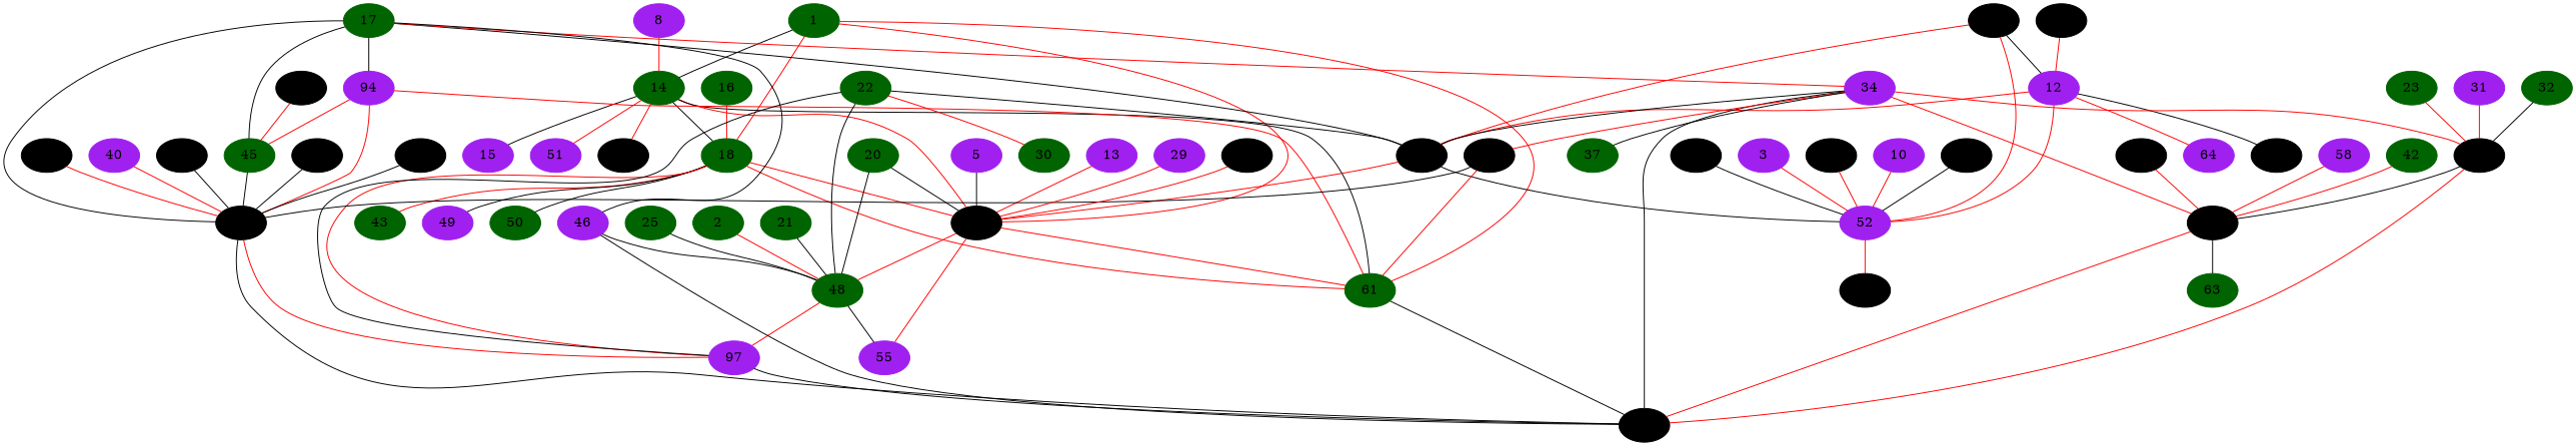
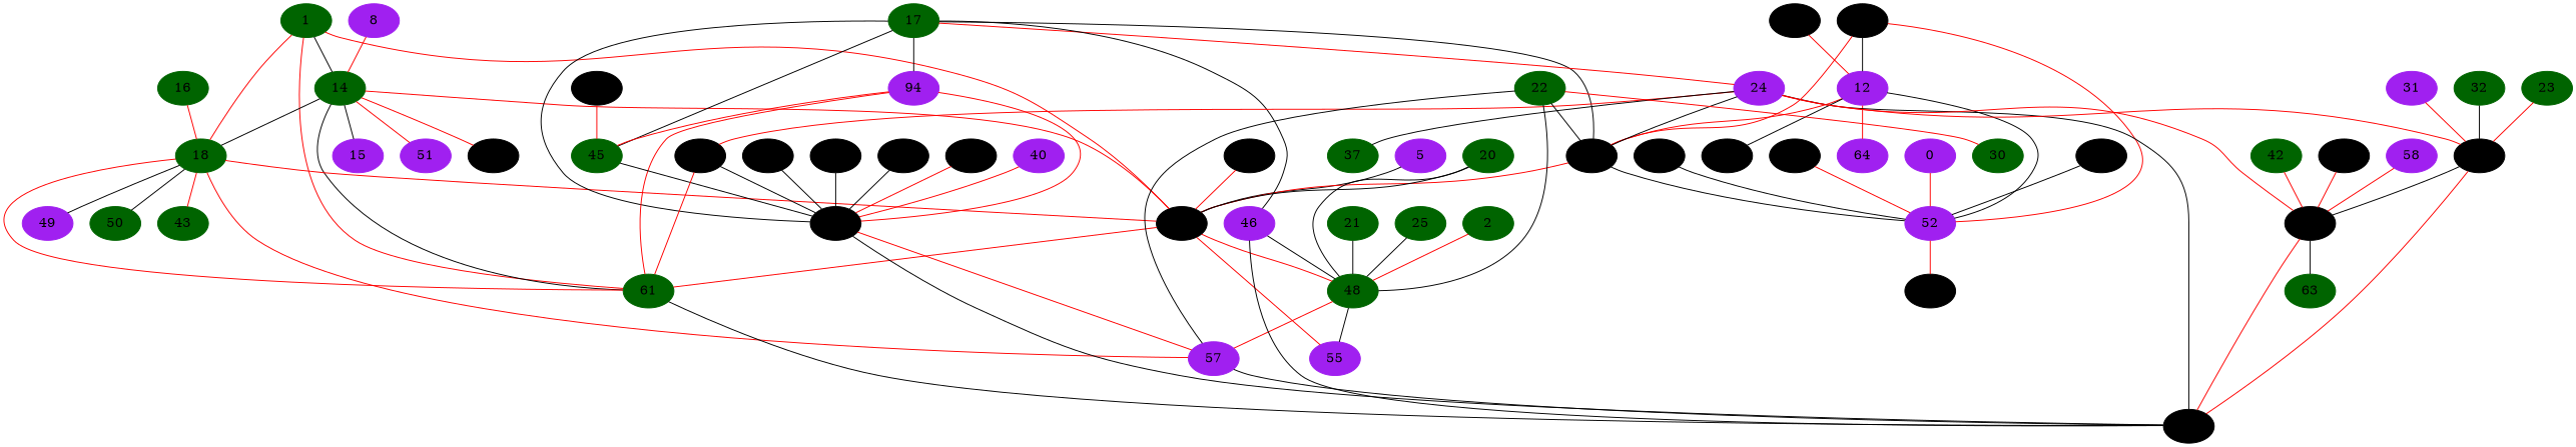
  graph {
    node [color=black style=filled]
    edge [color=red weight=1.0]
    1 [color=darkgreen]
    14 [color=darkgreen]
    18 [color=darkgreen]
    47
    61 [color=darkgreen]
    15 [color=purple]
    51 [color=purple]
    59
    43 [color=darkgreen]
    49 [color=purple]
    50 [color=darkgreen]
-   57 [color=purple label=97]
+   57 [color=purple]
    48 [color=darkgreen]
    55 [color=purple]
    62
    2 [color=darkgreen]
-   3 [color=purple]
+   3 [color=purple label=0]
    52 [color=purple]
    56
    4
    5 [color=purple]
    6
    53
    12 [color=purple]
    7
    38
    33
    n28 [color=purple label=64]
    8 [color=purple]
    9
-   10 [color=purple]
    11
-   13 [color=purple]
    16 [color=darkgreen]
    17 [color=darkgreen]
-   24 [color=purple label=34]
+   24 [color=purple]
    n37 [color=purple label=94]
    45 [color=darkgreen]
    46 [color=purple]
    39
    35
    37 [color=darkgreen]
    60
    19
    20 [color=darkgreen]
    21 [color=darkgreen]
    22 [color=darkgreen]
    30 [color=darkgreen]
    23 [color=darkgreen]
    63 [color=darkgreen]
    25 [color=darkgreen]
    26
    27
    28
-   29 [color=purple]
    31 [color=purple]
    32 [color=darkgreen]
    36
    40 [color=purple]
    41
    42 [color=darkgreen]
    54
    58 [color=purple]
    1 -- 14 [color=black weight=2.0]
    1 -- 18
    1 -- 47
    1 -- 61
    14 -- 18 [color=black weight=2.0]
    14 -- 47 [weight=2.0]
    14 -- 61 [color=black weight=2.0]
    14 -- 15 [color=black]
    14 -- 51
    14 -- 59
    18 -- 47
    18 -- 61
    18 -- 43
    18 -- 49 [color=black]
    18 -- 50 [color=black]
    18 -- 57
    47 -- 61
    47 -- 48
    47 -- 55
    61 -- 62 [color=black]
    57 -- 62 [color=black]
    48 -- 57 [weight=4.0]
    48 -- 55 [color=black]
    2 -- 48
    3 -- 52
    52 -- 56
    4 -- 52
    5 -- 47 [color=black]
    6 -- 53 [color=black]
    53 -- 57
    53 -- 62 [color=black]
-   12 -- 52 [weight=2.0]
+   12 -- 52 [color=black weight=2.0]
    12 -- 38 [weight=4.0]
    12 -- 33 [color=black]
    12 -- n28
    7 -- 12
    38 -- 47
    38 -- 52 [color=black weight=2.0]
    8 -- 14
    9 -- 52
    9 -- 12 [color=black weight=2.0]
    9 -- 38 [weight=2.0]
-   10 -- 52
    11 -- 53 [color=black]
-   13 -- 47
    16 -- 18
    17 -- 53 [color=black weight=3.0]
    17 -- 38 [color=black weight=2.0]
    17 -- 24
    17 -- n37 [color=black]
    17 -- 45 [color=black]
    17 -- 46 [color=black]
    24 -- 62 [color=black weight=2.0]
    24 -- 38 [color=black]
    24 -- 39 [weight=4.0]
    24 -- 35
    24 -- 37 [color=black]
    24 -- 60 [weight=2.0]
    n37 -- 61 [weight=2.0]
    n37 -- 53 [weight=3.0]
    n37 -- 45
    45 -- 53 [color=black weight=3.0]
    46 -- 48 [color=black]
    46 -- 62 [color=black]
    39 -- 62 [weight=2.0]
    39 -- 60 [color=black weight=2.0]
    35 -- 61
    35 -- 53 [color=black]
    60 -- 62
    60 -- 63 [color=black]
    19 -- 45
    20 -- 47 [color=black]
    20 -- 48 [color=black]
    21 -- 48 [color=black]
    22 -- 57 [color=black]
    22 -- 48 [color=black weight=4.0]
    22 -- 38 [color=black]
    22 -- 30
    23 -- 39
    25 -- 48 [color=black]
    26 -- 53 [color=black]
    27 -- 52 [color=black]
    28 -- 52 [color=black]
-   29 -- 47
    31 -- 39
    32 -- 39 [color=black]
    36 -- 53
    40 -- 53
    41 -- 47
    42 -- 60
    54 -- 60
    58 -- 60
  }
